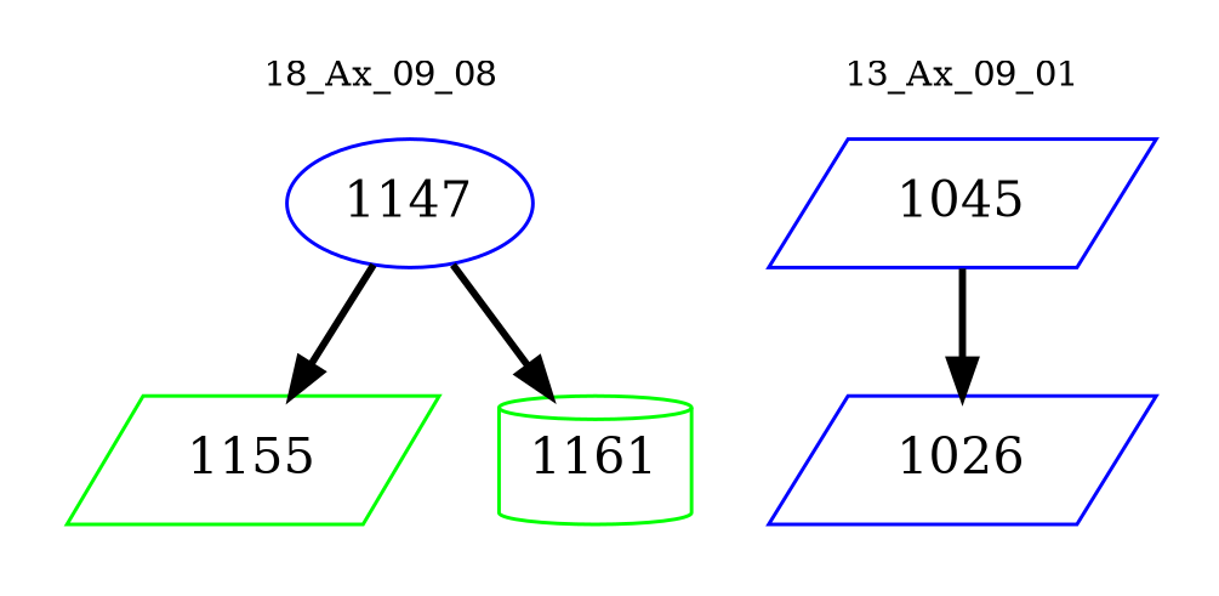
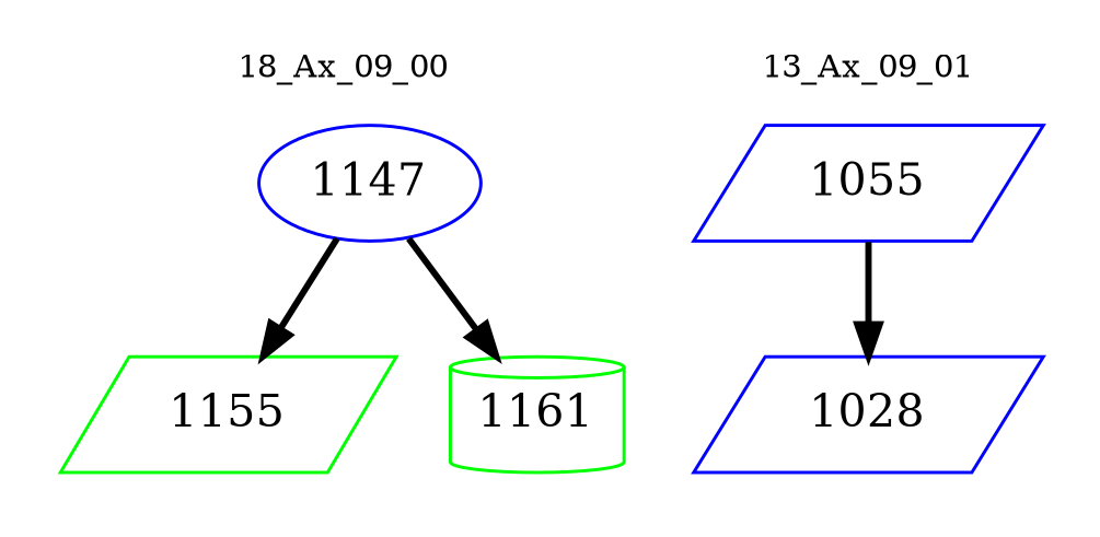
  digraph {
    node [color=blue shape=parallelogram]
    edge [color=black style=bold]
    n1 [label=1147 shape=ellipse]
    n2 [color=green label=1155]
    n3 [color=green label=1161 shape=cylinder]
-   n4 [label=1045]
-   n5 [label=1026]
+   n4 [label=1055]
+   n5 [label=1028]
    subgraph cluster_1 {
      color=white
      fontsize=10
-     label="18_Ax_09_08"
+     label="18_Ax_09_00"
      n1
      n2
      n3
    }
    subgraph cluster_2 {
      color=white
      fontsize=10
      label="13_Ax_09_01"
      n4
      n5
    }
    n1 -> n2
    n1 -> n3
    n4 -> n5
  }
